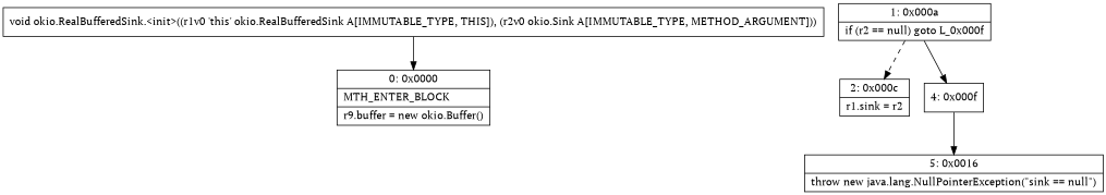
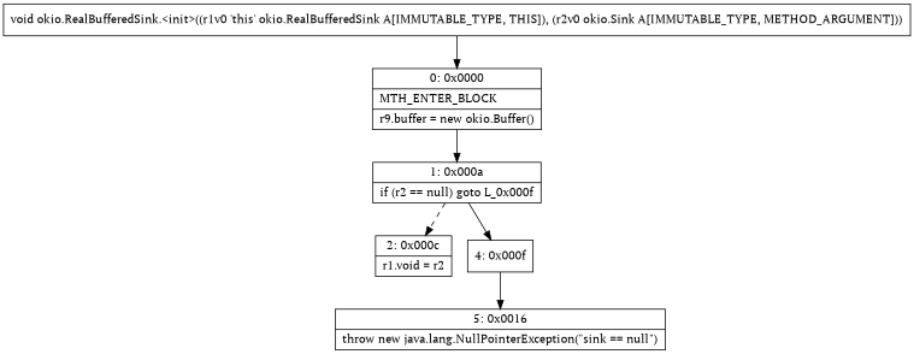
  digraph {
    fontname="PT Serif"
    node [fontname="PT Serif" shape=record]
    edge [fontname="PT Serif"]
    n1 [label="{0\:\ 0x0000|MTH_ENTER_BLOCK\l|r9.buffer = new okio.Buffer()\l}"]
    n2 [label="{1\:\ 0x000a|if (r2 == null) goto L_0x000f\l}"]
-   n3 [label="{2\:\ 0x000c|r1.sink = r2\l}"]
+   n3 [label="{2\:\ 0x000c|r1.void = r2\l}"]
    n4 [label="{4\:\ 0x000f}"]
    n5 [label="{5\:\ 0x0016|throw new java.lang.NullPointerException(\"sink == null\")\l}"]
    n6 [label="{void okio.RealBufferedSink.\<init\>((r1v0 'this' okio.RealBufferedSink A[IMMUTABLE_TYPE, THIS]), (r2v0 okio.Sink A[IMMUTABLE_TYPE, METHOD_ARGUMENT])) }"]
+   n1 -> n2
    n2 -> n3 [style=dashed]
    n2 -> n4
    n4 -> n5
    n6 -> n1
  }
